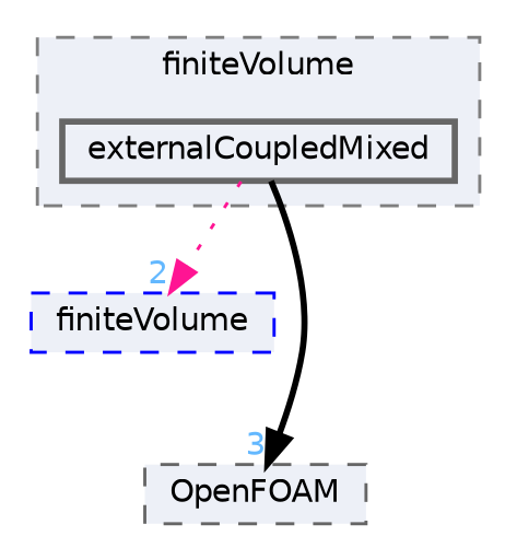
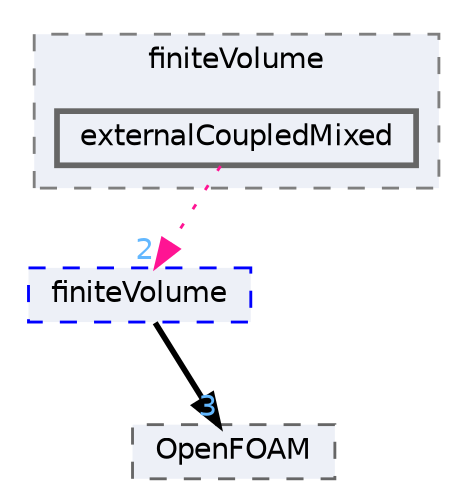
  digraph {
    compound=true
    node [color=gray40 fillcolor="#edf0f7" fontname=Helvetica fontsize=10 shape=box style="filled,dashed"]
    edge [fontcolor=steelblue1 fontname=Helvetica fontsize=10 labeldistance=1.5 labelfontname=Helvetica labelfontsize=10]
    n1 [height=0.2 label=externalCoupledMixed style="filled,bold" width=0.4]
    n2 [color=blue height=0.2 label=finiteVolume width=0.4]
    n3 [height=0.2 label=OpenFOAM width=0.4]
    subgraph cluster_1 {
      bgcolor="#edf0f7"
      fontname=Helvetica
      fontsize=10
      label=finiteVolume
      pencolor=grey50
      style="filled,dashed"
      n1
    }
    n1 -> n2 [color=deeppink headlabel=2 style=dotted]
-   n1 -> n3 [color=black headlabel=3 style=bold]
+   n2 -> n3 [color=black headlabel=3 style=bold]
  }
